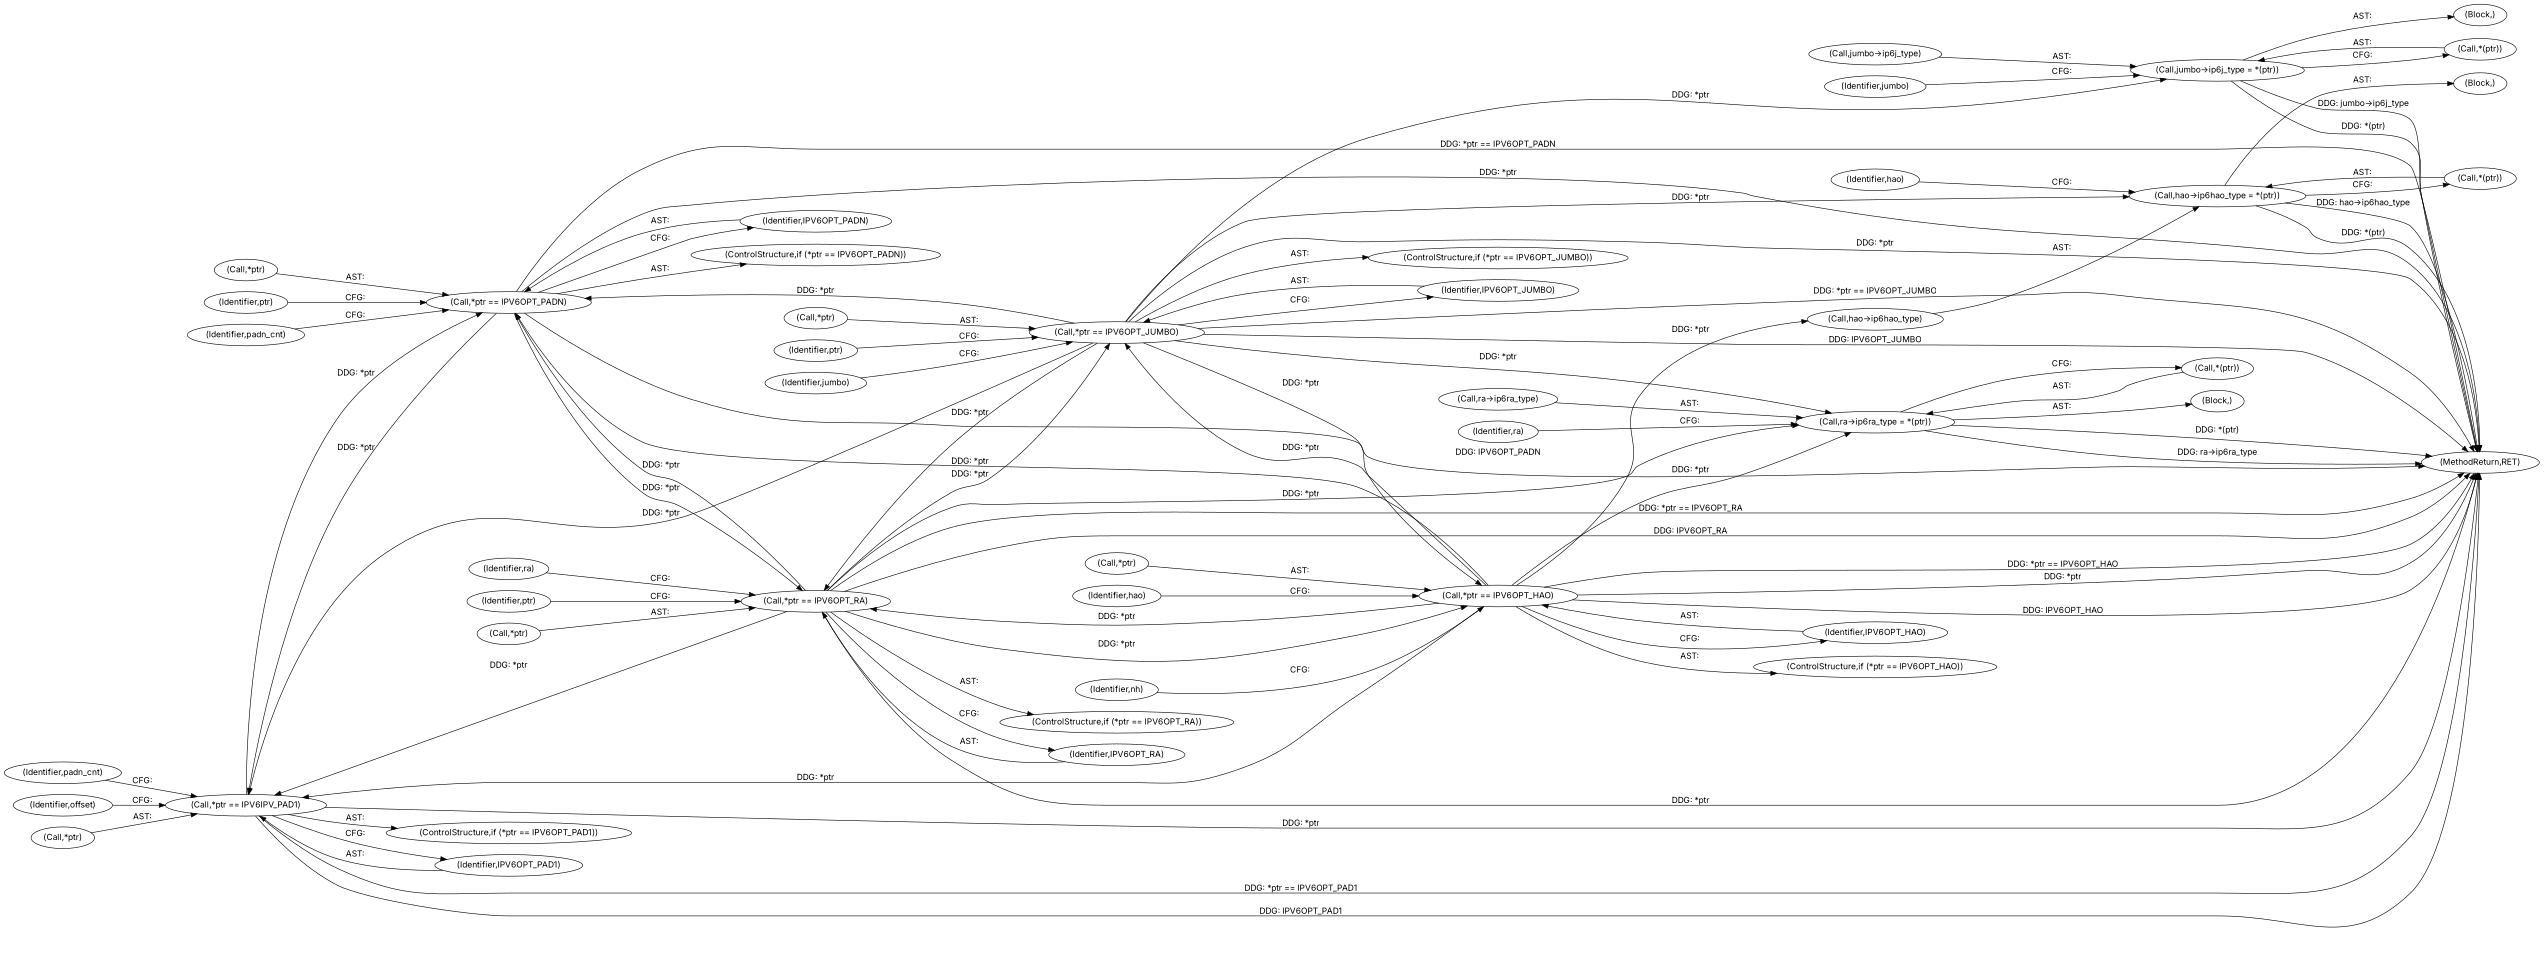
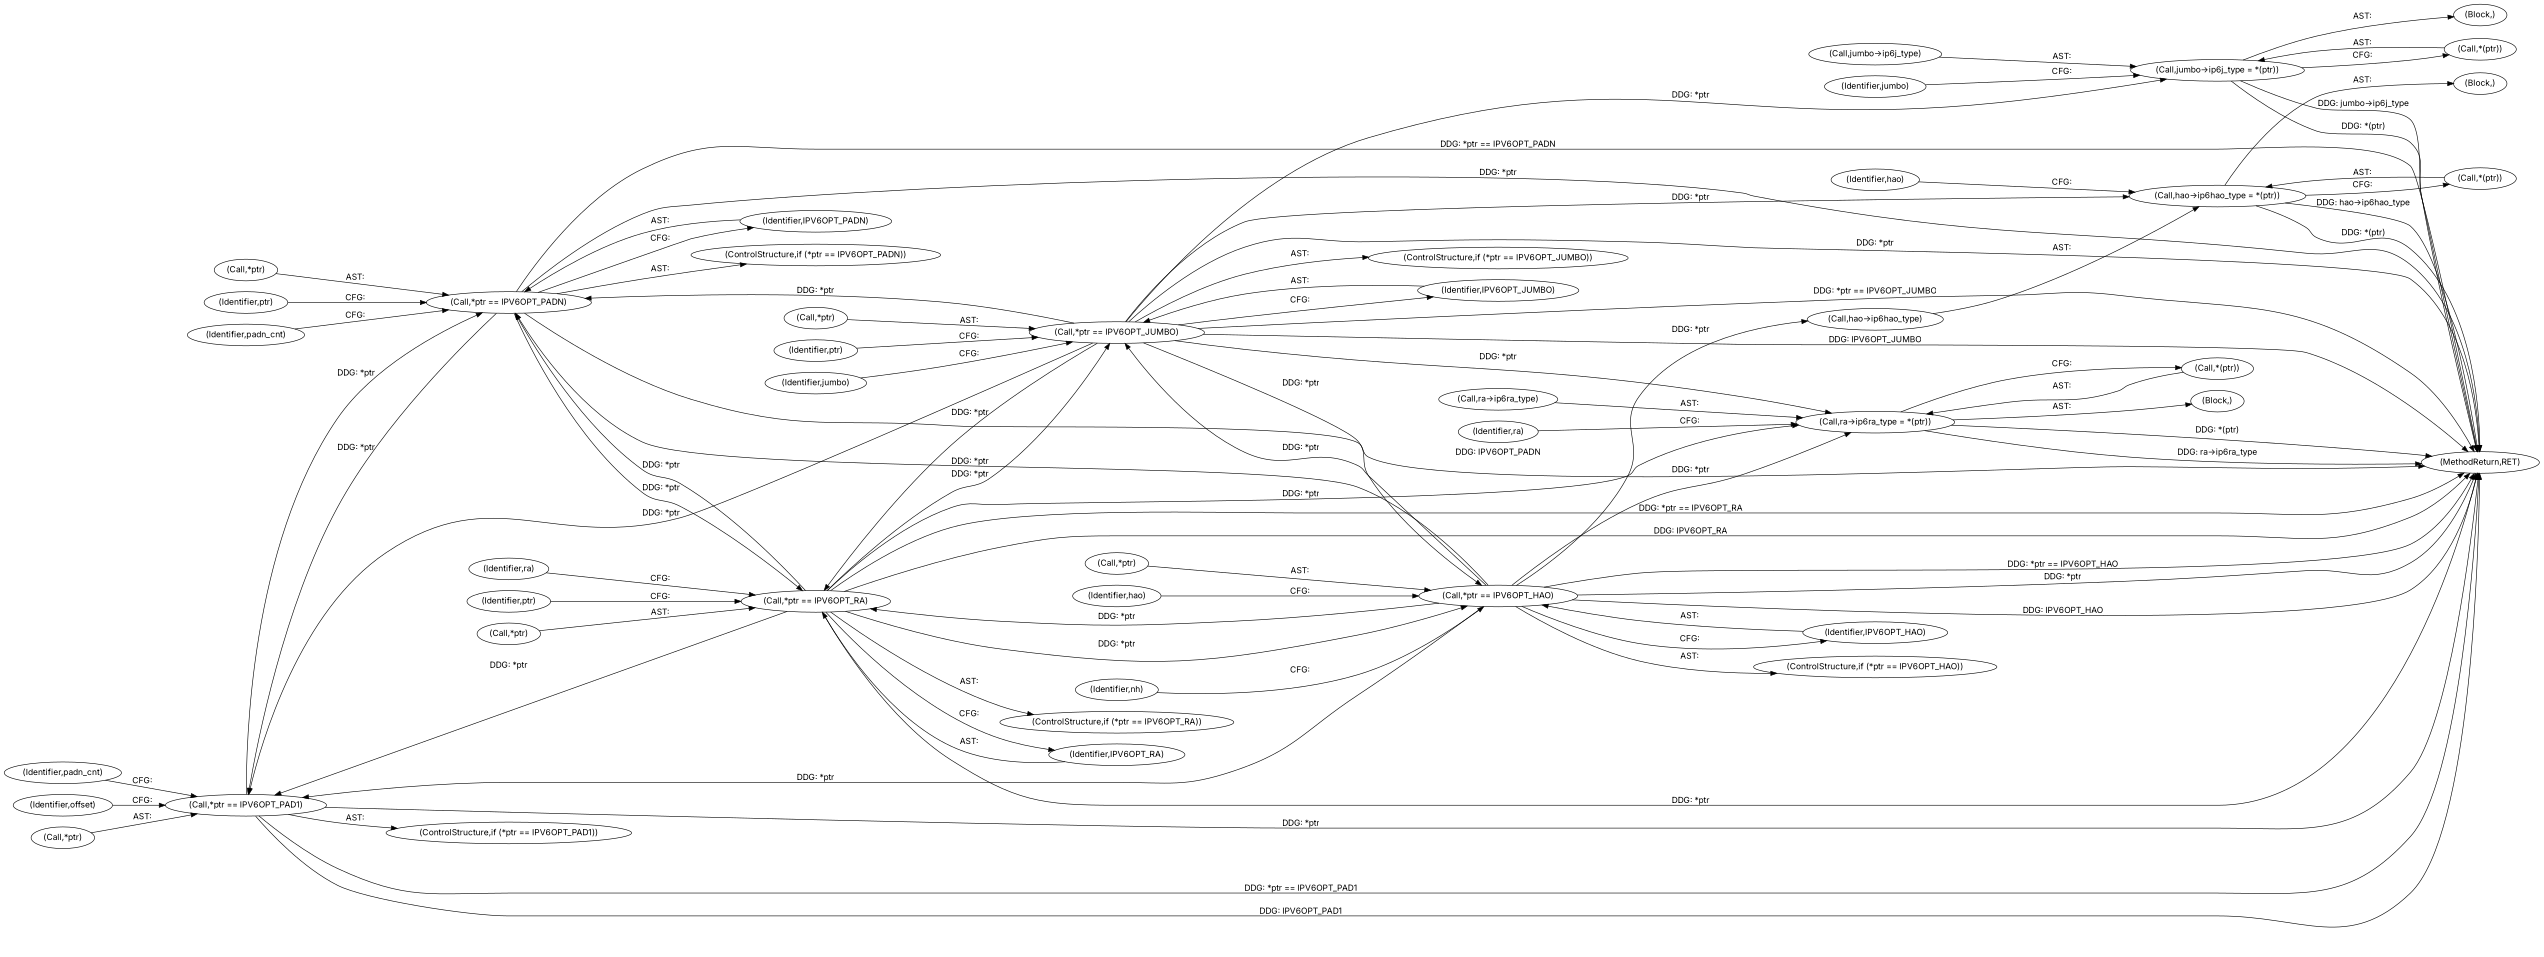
  digraph {
    fontname=Inter
    rankdir=LR
    node [fontname=Inter]
    edge [fontname=Inter]
-   n1 [label="(Call,*ptr == IPV6IPV_PAD1)"]
+   n1 [label="(Call,*ptr == IPV6OPT_PAD1)"]
    n2 [label="(Call,*ptr == IPV6OPT_PADN)"]
    n3 [label="(MethodReturn,RET)"]
    n4 [label="(ControlStructure,if (*ptr == IPV6OPT_PAD1))"]
-   n5 [label="(Identifier,IPV6OPT_PAD1)"]
    n6 [label="(Call,*ptr == IPV6OPT_RA)"]
    n7 [label="(Identifier,IPV6OPT_PADN)"]
    n8 [label="(ControlStructure,if (*ptr == IPV6OPT_PADN))"]
    n9 [label="(Call,*ptr == IPV6OPT_JUMBO)"]
    n10 [label="(Call,*ptr == IPV6OPT_HAO)"]
    n11 [label="(Call,ra->ip6ra_type = *(ptr))"]
    n12 [label="(Call,jumbo->ip6j_type = *(ptr))"]
    n13 [label="(Call,hao->ip6hao_type = *(ptr))"]
    n14 [label="(ControlStructure,if (*ptr == IPV6OPT_JUMBO))"]
    n15 [label="(Identifier,IPV6OPT_JUMBO)"]
    n16 [label="(ControlStructure,if (*ptr == IPV6OPT_RA))"]
    n17 [label="(Identifier,IPV6OPT_RA)"]
    n18 [label="(Identifier,IPV6OPT_HAO)"]
    n19 [label="(ControlStructure,if (*ptr == IPV6OPT_HAO))"]
    n20 [label="(Call,hao->ip6hao_type)"]
    n21 [label="(Block,)"]
    n22 [label="(Call,*(ptr))"]
    n23 [label="(Block,)"]
    n24 [label="(Call,*(ptr))"]
    n25 [label="(Call,*(ptr))"]
    n26 [label="(Block,)"]
    n27 [label="(Identifier,padn_cnt)"]
    n28 [label="(Call,*ptr)"]
    n29 [label="(Identifier,nh)"]
    n30 [label="(Identifier,hao)"]
    n31 [label="(Identifier,offset)"]
    n32 [label="(Identifier,ra)"]
    n33 [label="(Identifier,jumbo)"]
    n34 [label="(Call,jumbo->ip6j_type)"]
    n35 [label="(Identifier,ra)"]
    n36 [label="(Identifier,ptr)"]
    n37 [label="(Identifier,ptr)"]
    n38 [label="(Call,*ptr)"]
    n39 [label="(Call,ra->ip6ra_type)"]
    n40 [label="(Call,*ptr)"]
    n41 [label="(Identifier,ptr)"]
    n42 [label="(Identifier,hao)"]
    n43 [label="(Call,*ptr)"]
    n44 [label="(Identifier,padn_cnt)"]
    n45 [label="(Identifier,jumbo)"]
    n46 [label="(Call,*ptr)"]
    n1 -> n2 [label="DDG: *ptr"]
    n1 -> n3 [label="DDG: *ptr == IPV6OPT_PAD1"]
    n1 -> n3 [label="DDG: IPV6OPT_PAD1"]
    n1 -> n3 [label="DDG: *ptr"]
    n1 -> n4 [label="AST: "]
-   n1 -> n5 [label="CFG: "]
    n2 -> n1 [label="DDG: *ptr"]
    n2 -> n3 [label="DDG: IPV6OPT_PADN"]
    n2 -> n3 [label="DDG: *ptr == IPV6OPT_PADN"]
    n2 -> n3 [label="DDG: *ptr"]
    n2 -> n6 [label="DDG: *ptr"]
    n2 -> n7 [label="CFG: "]
    n2 -> n8 [label="AST: "]
-   n5 -> n1 [label="AST: "]
    n6 -> n1 [label="DDG: *ptr"]
    n6 -> n2 [label="DDG: *ptr"]
    n6 -> n3 [label="DDG: *ptr"]
    n6 -> n3 [label="DDG: *ptr == IPV6OPT_RA"]
    n6 -> n3 [label="DDG: IPV6OPT_RA"]
    n6 -> n9 [label="DDG: *ptr"]
    n6 -> n10 [label="DDG: *ptr"]
    n6 -> n11 [label="DDG: *ptr"]
    n6 -> n16 [label="AST: "]
    n6 -> n17 [label="CFG: "]
    n7 -> n2 [label="AST: "]
    n9 -> n1 [label="DDG: *ptr"]
    n9 -> n2 [label="DDG: *ptr"]
    n9 -> n3 [label="DDG: IPV6OPT_JUMBO"]
    n9 -> n3 [label="DDG: *ptr"]
    n9 -> n3 [label="DDG: *ptr == IPV6OPT_JUMBO"]
    n9 -> n6 [label="DDG: *ptr"]
    n9 -> n10 [label="DDG: *ptr"]
    n9 -> n11 [label="DDG: *ptr"]
    n9 -> n12 [label="DDG: *ptr"]
    n9 -> n13 [label="DDG: *ptr"]
    n9 -> n14 [label="AST: "]
    n9 -> n15 [label="CFG: "]
    n10 -> n1 [label="DDG: *ptr"]
    n10 -> n2 [label="DDG: *ptr"]
    n10 -> n3 [label="DDG: IPV6OPT_HAO"]
    n10 -> n3 [label="DDG: *ptr == IPV6OPT_HAO"]
    n10 -> n3 [label="DDG: *ptr"]
    n10 -> n6 [label="DDG: *ptr"]
    n10 -> n9 [label="DDG: *ptr"]
    n10 -> n11 [label="DDG: *ptr"]
    n10 -> n18 [label="CFG: "]
    n10 -> n19 [label="AST: "]
    n10 -> n20 [label="DDG: *ptr"]
    n11 -> n3 [label="DDG: *(ptr)"]
    n11 -> n3 [label="DDG: ra->ip6ra_type"]
    n11 -> n21 [label="AST: "]
    n11 -> n22 [label="CFG: "]
    n12 -> n3 [label="DDG: jumbo->ip6j_type"]
    n12 -> n3 [label="DDG: *(ptr)"]
    n12 -> n23 [label="AST: "]
    n12 -> n24 [label="CFG: "]
    n13 -> n3 [label="DDG: hao->ip6hao_type"]
    n13 -> n3 [label="DDG: *(ptr)"]
    n13 -> n25 [label="CFG: "]
    n13 -> n26 [label="AST: "]
    n15 -> n9 [label="AST: "]
    n17 -> n6 [label="AST: "]
    n18 -> n10 [label="AST: "]
    n20 -> n13 [label="AST: "]
    n22 -> n11 [label="AST: "]
    n24 -> n12 [label="AST: "]
    n25 -> n13 [label="AST: "]
    n27 -> n1 [label="CFG: "]
    n28 -> n2 [label="AST: "]
    n29 -> n10 [label="CFG: "]
    n30 -> n13 [label="CFG: "]
    n31 -> n1 [label="CFG: "]
    n32 -> n11 [label="CFG: "]
    n33 -> n12 [label="CFG: "]
    n34 -> n12 [label="AST: "]
    n35 -> n6 [label="CFG: "]
    n36 -> n2 [label="CFG: "]
    n37 -> n6 [label="CFG: "]
    n38 -> n10 [label="AST: "]
    n39 -> n11 [label="AST: "]
    n40 -> n9 [label="AST: "]
    n41 -> n9 [label="CFG: "]
    n42 -> n10 [label="CFG: "]
    n43 -> n1 [label="AST: "]
    n44 -> n2 [label="CFG: "]
    n45 -> n9 [label="CFG: "]
    n46 -> n6 [label="AST: "]
  }
